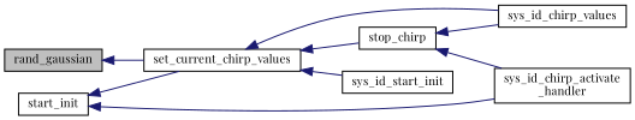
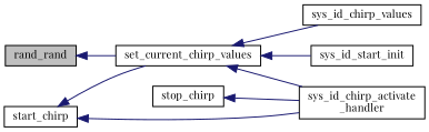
  digraph {
    fontname="Playfair Display"
    rankdir=LR
    node [color=black fillcolor=white fontname="Playfair Display" fontsize=10 shape=record style=filled]
    edge [color=midnightblue dir=back fontname="Playfair Display" fontsize=10 labelfontname=FreeSans labelfontsize=10 style=solid]
-   n1 [fillcolor=grey75 fontcolor=black height=0.2 label=rand_gaussian width=0.4]
+   n1 [fillcolor=grey75 fontcolor=black height=0.2 label=rand_rand width=0.4]
    n2 [height=0.2 label=set_current_chirp_values width=0.4]
    n3 [height=0.2 label=stop_chirp width=0.4]
    n4 [height=0.2 label=sys_id_chirp_values width=0.4]
    n5 [height=0.2 label=sys_id_start_init width=0.4]
-   n6 [height=0.2 label=start_init width=0.4]
+   n6 [height=0.2 label=start_chirp width=0.4]
    n7 [height=0.2 label="sys_id_chirp_activate\l_handler" width=0.4]
    n1 -> n2
-   n2 -> n3
+   n2 -> n7
    n2 -> n4
    n2 -> n5
-   n3 -> n4
    n3 -> n7
    n6 -> n2
    n6 -> n7
  }
